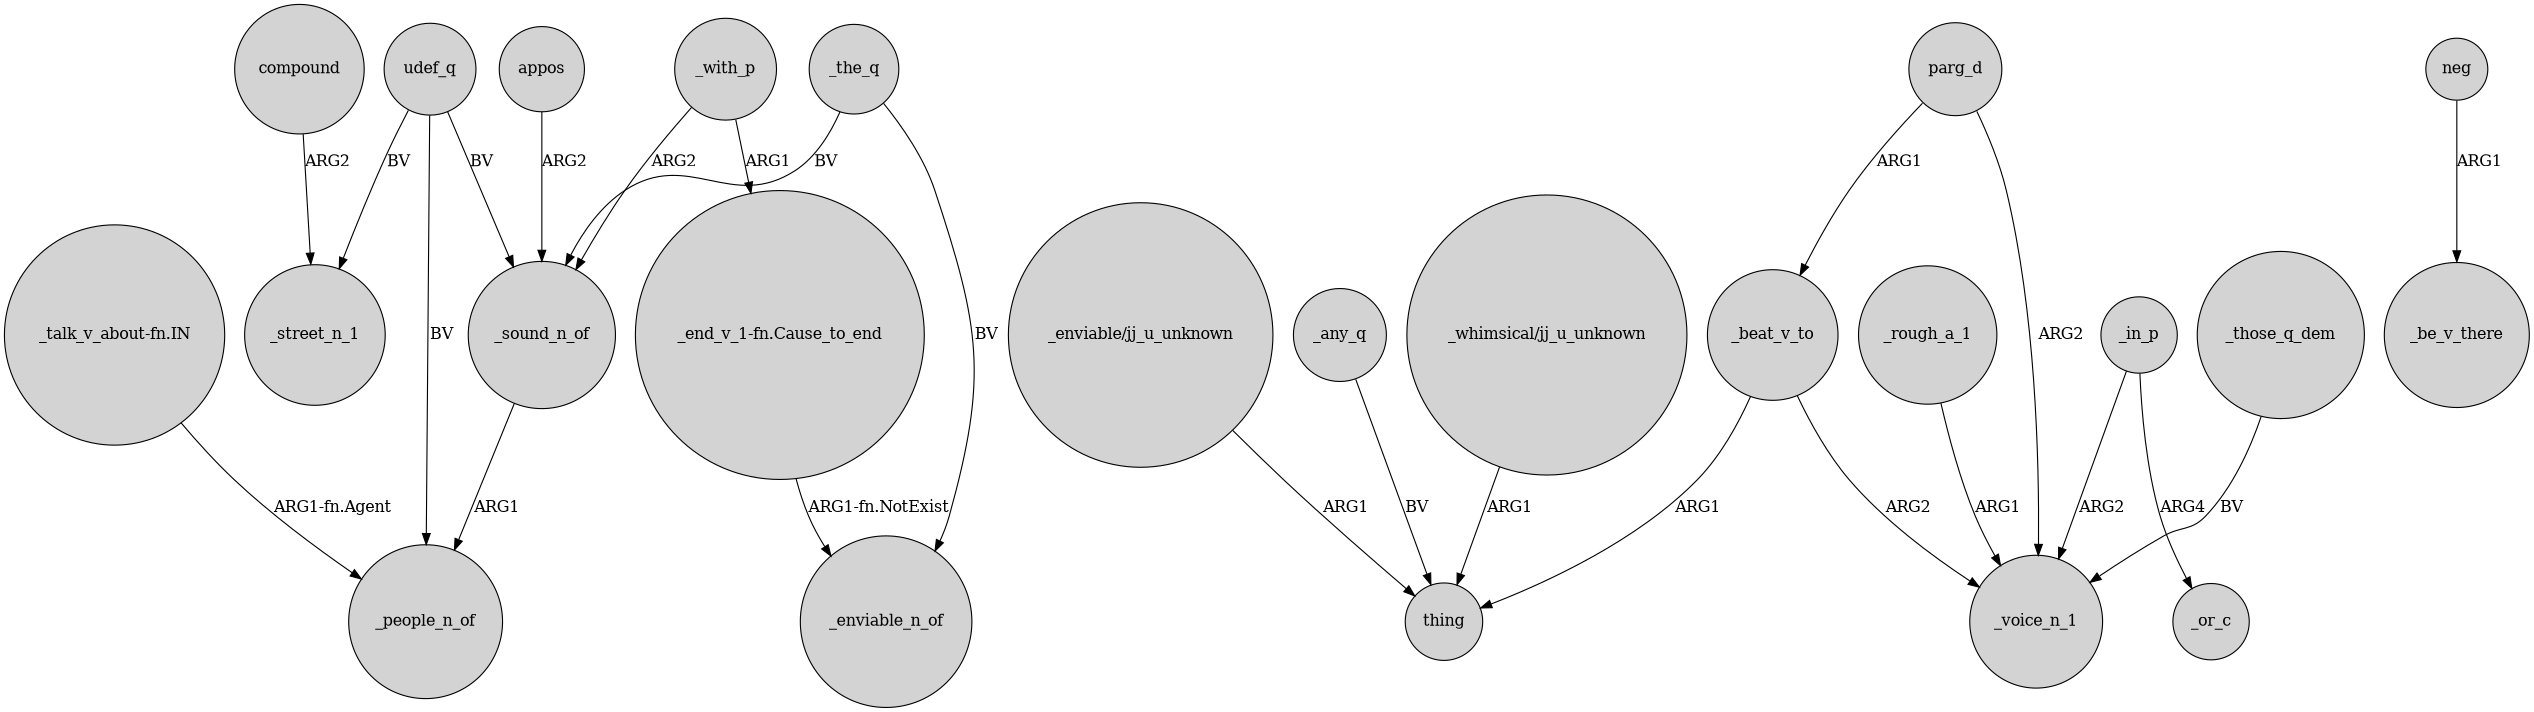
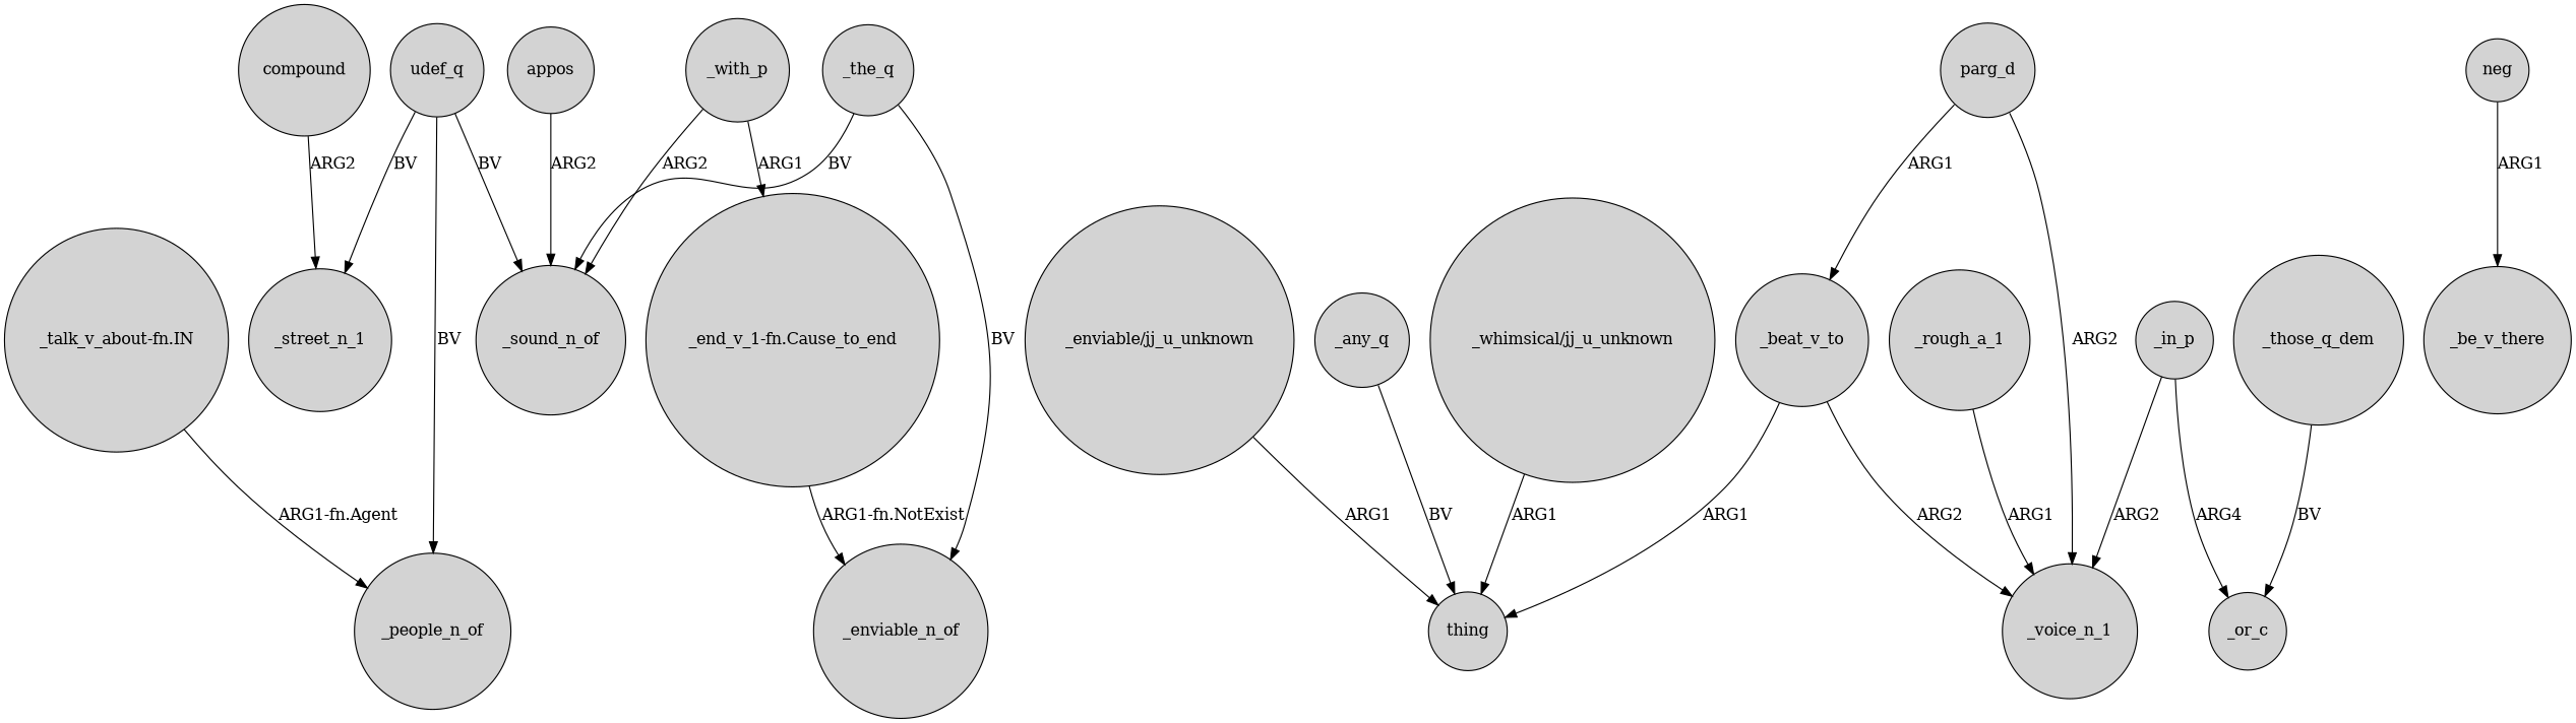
  digraph {
    fontname="DejaVu Serif"
    node [fontname="DejaVu Serif" shape=circle style=filled]
    edge [fontname="DejaVu Serif"]
    appos
    _sound_n_of
    _people_n_of
    _with_p
    "_end_v_1-fn.Cause_to_end"
    n6 [label=_enviable_n_of]
    "_whimsical/jj_u_unknown"
    thing
    parg_d
    _voice_n_1
    _beat_v_to
    _rough_a_1
    udef_q
    _street_n_1
    _the_q
    _in_p
    _or_c
    compound
    "_talk_v_about-fn.IN"
    _those_q_dem
    neg
    _be_v_there
    "_enviable/jj_u_unknown"
    _any_q
    appos -> _sound_n_of [label=ARG2]
-   _sound_n_of -> _people_n_of [label=ARG1]
    _with_p -> _sound_n_of [label=ARG2]
    _with_p -> "_end_v_1-fn.Cause_to_end" [label=ARG1]
    "_end_v_1-fn.Cause_to_end" -> n6 [label="ARG1-fn.NotExist"]
    "_whimsical/jj_u_unknown" -> thing [label=ARG1]
    parg_d -> _voice_n_1 [label=ARG2]
    parg_d -> _beat_v_to [label=ARG1]
    _beat_v_to -> thing [label=ARG1]
    _beat_v_to -> _voice_n_1 [label=ARG2]
    _rough_a_1 -> _voice_n_1 [label=ARG1]
    udef_q -> _sound_n_of [label=BV]
    udef_q -> _people_n_of [label=BV]
    udef_q -> _street_n_1 [label=BV]
    _the_q -> _sound_n_of [label=BV]
    _the_q -> n6 [label=BV]
    _in_p -> _voice_n_1 [label=ARG2]
    _in_p -> _or_c [label=ARG4]
    compound -> _street_n_1 [label=ARG2]
    "_talk_v_about-fn.IN" -> _people_n_of [label="ARG1-fn.Agent"]
-   _those_q_dem -> _voice_n_1 [label=BV]
+   _those_q_dem -> _or_c [label=BV]
    neg -> _be_v_there [label=ARG1]
    "_enviable/jj_u_unknown" -> thing [label=ARG1]
    _any_q -> thing [label=BV]
  }
